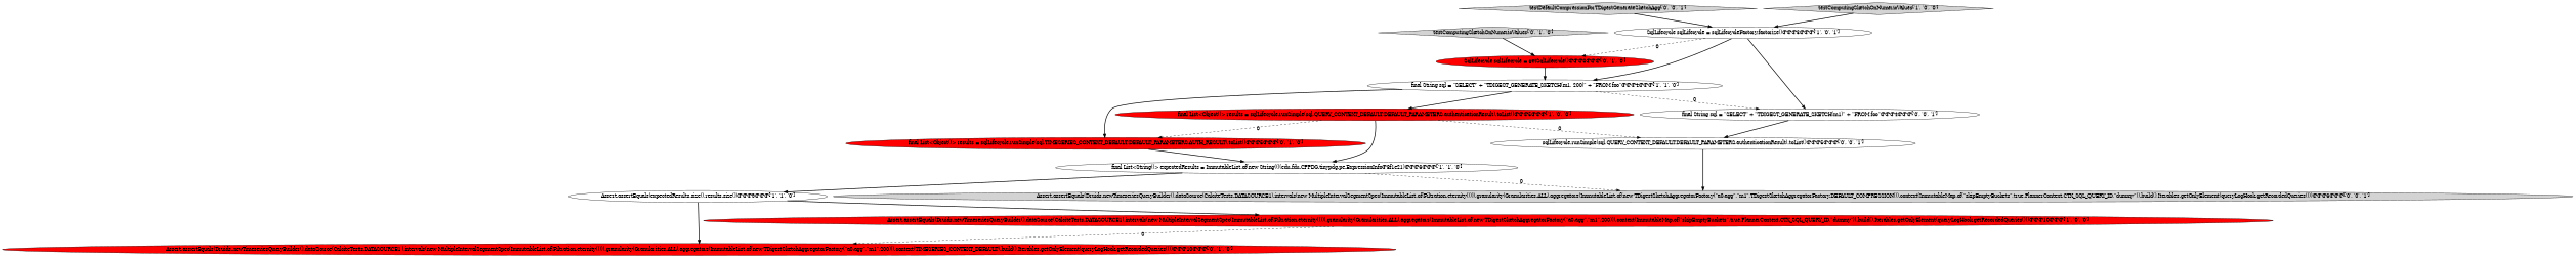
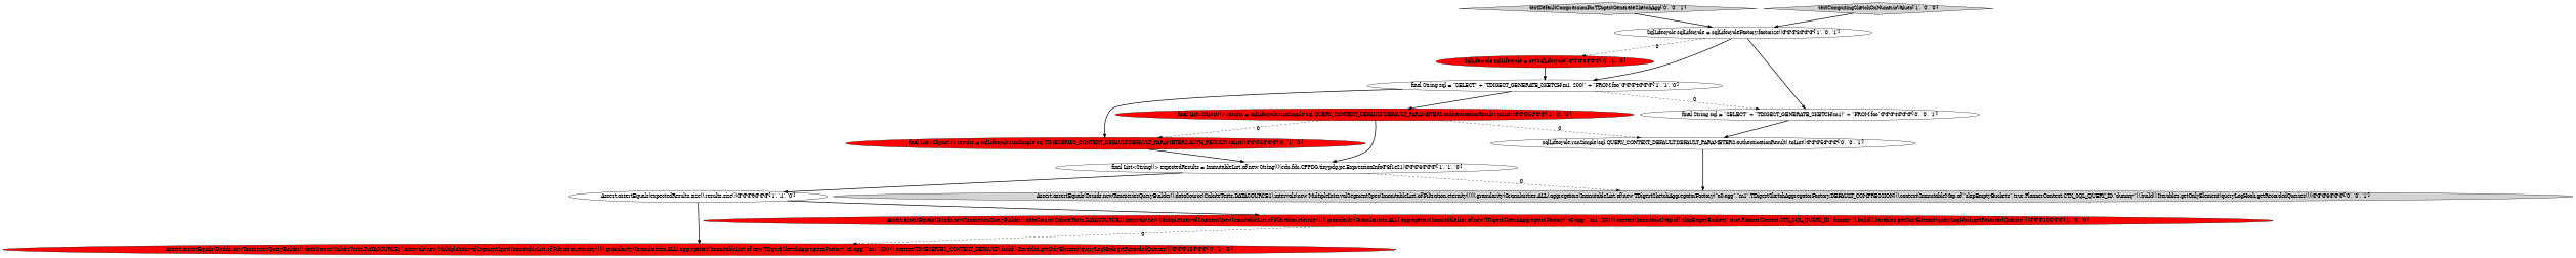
  digraph {
    node [fillcolor=white shape=ellipse style=filled]
    edge [style=bold]
    n1 [label="sqlLifecycle.runSimple(sql,QUERY_CONTEXT_DEFAULT,DEFAULT_PARAMETERS,authenticationResult).toList()@@@5@@@['0', '0', '1']"]
    n2 [fillcolor=lightgray label="Assert.assertEquals(Druids.newTimeseriesQueryBuilder().dataSource(CalciteTests.DATASOURCE1).intervals(new MultipleIntervalSegmentSpec(ImmutableList.of(Filtration.eternity()))).granularity(Granularities.ALL).aggregators(ImmutableList.of(new TDigestSketchAggregatorFactory(\"a0:agg\",\"m1\",TDigestSketchAggregatorFactory.DEFAULT_COMPRESSION))).context(ImmutableMap.of(\"skipEmptyBuckets\",true,PlannerContext.CTX_SQL_QUERY_ID,\"dummy\")).build(),Iterables.getOnlyElement(queryLogHook.getRecordedQueries()))@@@6@@@['0', '0', '1']"]
    n3 [fillcolor=lightgray label="testDefaultCompressionForTDigestGenerateSketchAgg['0', '0', '1']" shape=diamond]
    n4 [label="SqlLifecycle sqlLifecycle = sqlLifecycleFactory.factorize()@@@3@@@['1', '0', '1']"]
-   n5 [fillcolor=lightgray label="testComputingSketchOnNumericValues['0', '1', '0']" shape=diamond]
    n6 [fillcolor=red label="SqlLifecycle sqlLifecycle = getSqlLifecycle()@@@3@@@['0', '1', '0']"]
    n7 [label="final String sql = \"SELECT\" + \"TDIGEST_GENERATE_SKETCH(m1, 200)\" + \"FROM foo\"@@@4@@@['1', '1', '0']"]
    n8 [fillcolor=red label="final List<Object((> results = sqlLifecycle.runSimple(sql,TIMESERIES_CONTEXT_DEFAULT,DEFAULT_PARAMETERS,AUTH_RESULT).toList()@@@5@@@['0', '1', '0']"]
    n9 [label="final String sql = \"SELECT\" + \"TDIGEST_GENERATE_SKETCH(m1)\" + \"FROM foo\"@@@4@@@['0', '0', '1']"]
    n10 [fillcolor=red label="final List<Object((> results = sqlLifecycle.runSimple(sql,QUERY_CONTEXT_DEFAULT,DEFAULT_PARAMETERS,authenticationResult).toList()@@@5@@@['1', '0', '0']"]
    n11 [label="final List<String((> expectedResults = ImmutableList.of(new String((((edu.fdu.CPPDG.tinypdg.pe.ExpressionInfo@8f1e21)@@@6@@@['1', '1', '0']"]
    n12 [label="Assert.assertEquals(expectedResults.size(),results.size())@@@9@@@['1', '1', '0']"]
    n13 [fillcolor=red label="Assert.assertEquals(Druids.newTimeseriesQueryBuilder().dataSource(CalciteTests.DATASOURCE1).intervals(new MultipleIntervalSegmentSpec(ImmutableList.of(Filtration.eternity()))).granularity(Granularities.ALL).aggregators(ImmutableList.of(new TDigestSketchAggregatorFactory(\"a0:agg\",\"m1\",200))).context(TIMESERIES_CONTEXT_DEFAULT).build(),Iterables.getOnlyElement(queryLogHook.getRecordedQueries()))@@@10@@@['0', '1', '0']"]
    n14 [fillcolor=red label="Assert.assertEquals(Druids.newTimeseriesQueryBuilder().dataSource(CalciteTests.DATASOURCE1).intervals(new MultipleIntervalSegmentSpec(ImmutableList.of(Filtration.eternity()))).granularity(Granularities.ALL).aggregators(ImmutableList.of(new TDigestSketchAggregatorFactory(\"a0:agg\",\"m1\",200))).context(ImmutableMap.of(\"skipEmptyBuckets\",true,PlannerContext.CTX_SQL_QUERY_ID,\"dummy\")).build(),Iterables.getOnlyElement(queryLogHook.getRecordedQueries()))@@@10@@@['1', '0', '0']"]
    n15 [fillcolor=lightgray label="testComputingSketchOnNumericValues['1', '0', '0']" shape=diamond]
    n1 -> n2
    n3 -> n4
    n4 -> n6 [label=0 style=dashed]
    n4 -> n7
    n4 -> n9
-   n5 -> n6
    n6 -> n7
    n7 -> n8
    n7 -> n9 [label=0 style=dashed]
    n7 -> n10
    n8 -> n11
    n9 -> n1
    n10 -> n1 [label=0 style=dashed]
    n10 -> n8 [label=0 style=dashed]
    n10 -> n11
    n11 -> n2 [label=0 style=dashed]
    n11 -> n12
    n12 -> n13
    n12 -> n14
    n14 -> n13 [label=0 style=dashed]
    n15 -> n4
  }
